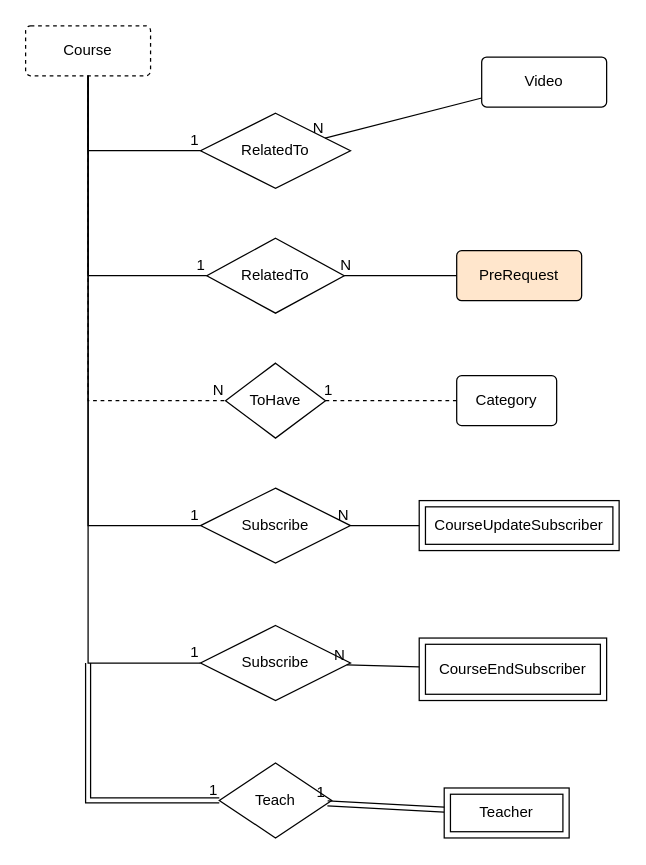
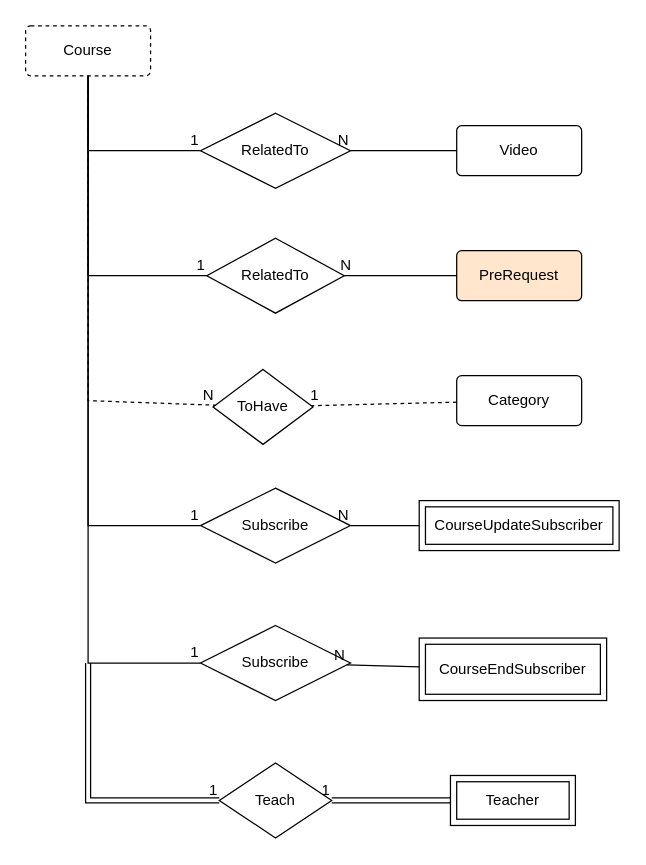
  <mxCell id="0" />
  <mxCell id="1" parent="0" />
  <mxCell id="2" value="Course" style="rounded=1;arcSize=10;whiteSpace=wrap;html=1;align=center;dashed=1;" parent="1" vertex="1"><mxGeometry x="20" y="20" width="100" height="40" as="geometry" /></mxCell>
  <mxCell id="3" value="RelatedTo" style="shape=rhombus;perimeter=rhombusPerimeter;whiteSpace=wrap;html=1;align=center;" parent="1" vertex="1"><mxGeometry x="160" y="90" width="120" height="60" as="geometry" /></mxCell>
- <mxCell id="4" value="Video" style="rounded=1;arcSize=10;whiteSpace=wrap;html=1;align=center;" parent="1" vertex="1"><mxGeometry x="385" y="45" width="100" height="40" as="geometry" /></mxCell>
+ <mxCell id="4" value="Video" style="rounded=1;arcSize=10;whiteSpace=wrap;html=1;align=center;" parent="1" vertex="1"><mxGeometry x="365" y="100" width="100" height="40" as="geometry" /></mxCell>
  <mxCell id="5" value="RelatedTo" style="shape=rhombus;perimeter=rhombusPerimeter;whiteSpace=wrap;html=1;align=center;" vertex="1" parent="1"><mxGeometry x="165" y="190" width="110" height="60" as="geometry" /></mxCell>
- <mxCell id="6" value="ToHave" style="shape=rhombus;perimeter=rhombusPerimeter;whiteSpace=wrap;html=1;align=center;" vertex="1" parent="1"><mxGeometry x="180" y="290" width="80" height="60" as="geometry" /></mxCell>
+ <mxCell id="6" value="ToHave" style="shape=rhombus;perimeter=rhombusPerimeter;whiteSpace=wrap;html=1;align=center;" vertex="1" parent="1"><mxGeometry x="170" y="295" width="80" height="60" as="geometry" /></mxCell>
  <mxCell id="7" value="PreRequest" style="rounded=1;arcSize=10;whiteSpace=wrap;html=1;align=center;fillColor=#ffe6cc;" vertex="1" parent="1"><mxGeometry x="365" y="200" width="100" height="40" as="geometry" /></mxCell>
- <mxCell id="8" value="Category" style="rounded=1;arcSize=10;whiteSpace=wrap;html=1;align=center;" vertex="1" parent="1"><mxGeometry x="365" y="300" width="80" height="40" as="geometry" /></mxCell>
+ <mxCell id="8" value="Category" style="rounded=1;arcSize=10;whiteSpace=wrap;html=1;align=center;" vertex="1" parent="1"><mxGeometry x="365" y="300" width="100" height="40" as="geometry" /></mxCell>
  <mxCell id="9" value="CourseUpdateSubscriber" style="shape=ext;margin=3;double=1;whiteSpace=wrap;html=1;align=center;" vertex="1" parent="1"><mxGeometry x="335" y="400" width="160" height="40" as="geometry" /></mxCell>
  <mxCell id="10" value="Subscribe" style="shape=rhombus;perimeter=rhombusPerimeter;whiteSpace=wrap;html=1;align=center;" vertex="1" parent="1"><mxGeometry x="160" y="390" width="120" height="60" as="geometry" /></mxCell>
  <mxCell id="11" value="CourseEndSubscriber" style="shape=ext;margin=3;double=1;whiteSpace=wrap;html=1;align=center;" vertex="1" parent="1"><mxGeometry x="335" y="510" width="150" height="50" as="geometry" /></mxCell>
  <mxCell id="12" value="Subscribe" style="shape=rhombus;perimeter=rhombusPerimeter;whiteSpace=wrap;html=1;align=center;" vertex="1" parent="1"><mxGeometry x="160" y="500" width="120" height="60" as="geometry" /></mxCell>
  <mxCell id="13" value="Teach" style="shape=rhombus;perimeter=rhombusPerimeter;whiteSpace=wrap;html=1;align=center;" vertex="1" parent="1"><mxGeometry x="175" y="610" width="90" height="60" as="geometry" /></mxCell>
- <mxCell id="14" value="Teacher" style="shape=ext;margin=3;double=1;whiteSpace=wrap;html=1;align=center;" vertex="1" parent="1"><mxGeometry x="355" y="630" width="100" height="40" as="geometry" /></mxCell>
+ <mxCell id="14" value="Teacher" style="shape=ext;margin=3;double=1;whiteSpace=wrap;html=1;align=center;" vertex="1" parent="1"><mxGeometry x="360" y="620" width="100" height="40" as="geometry" /></mxCell>
  <mxCell id="15" value="" style="endArrow=none;html=1;rounded=0;" edge="1" parent="1" source="4" target="3"><mxGeometry relative="1" as="geometry"><mxPoint x="0" y="140" as="sourcePoint" /><mxPoint x="160" y="140" as="targetPoint" /></mxGeometry></mxCell>
  <mxCell id="16" value="N" style="resizable=0;html=1;whiteSpace=wrap;align=right;verticalAlign=bottom;" connectable="0" vertex="1" parent="15"><mxGeometry x="1" relative="1" as="geometry" /></mxCell>
  <mxCell id="17" value="" style="endArrow=none;html=1;rounded=0;" edge="1" parent="1" source="2" target="3"><mxGeometry relative="1" as="geometry"><mxPoint x="375" y="130" as="sourcePoint" /><mxPoint x="290" y="130" as="targetPoint" /><Array as="points"><mxPoint x="70" y="120" /></Array></mxGeometry></mxCell>
  <mxCell id="18" value="1" style="resizable=0;html=1;whiteSpace=wrap;align=right;verticalAlign=bottom;" connectable="0" vertex="1" parent="17"><mxGeometry x="1" relative="1" as="geometry" /></mxCell>
  <mxCell id="19" value="" style="endArrow=none;html=1;rounded=0;" edge="1" parent="1" source="2" target="5"><mxGeometry relative="1" as="geometry"><mxPoint x="118" y="70" as="sourcePoint" /><mxPoint x="201" y="115" as="targetPoint" /><Array as="points"><mxPoint x="70" y="220" /></Array></mxGeometry></mxCell>
  <mxCell id="20" value="1" style="resizable=0;html=1;whiteSpace=wrap;align=right;verticalAlign=bottom;" connectable="0" vertex="1" parent="19"><mxGeometry x="1" relative="1" as="geometry" /></mxCell>
  <mxCell id="21" value="" style="endArrow=none;html=1;rounded=0;dashed=1;" edge="1" parent="1" source="8" target="6"><mxGeometry relative="1" as="geometry"><mxPoint x="97" y="70" as="sourcePoint" /><mxPoint x="213" y="209" as="targetPoint" /></mxGeometry></mxCell>
  <mxCell id="22" value="1" style="resizable=0;html=1;whiteSpace=wrap;align=right;verticalAlign=bottom;" connectable="0" vertex="1" parent="21"><mxGeometry x="1" relative="1" as="geometry"><mxPoint x="7" as="offset" /></mxGeometry></mxCell>
  <mxCell id="23" value="" style="endArrow=none;html=1;rounded=0;" edge="1" parent="1" source="2" target="10"><mxGeometry relative="1" as="geometry"><mxPoint x="97" y="70" as="sourcePoint" /><mxPoint x="213" y="209" as="targetPoint" /><Array as="points"><mxPoint x="70" y="420" /></Array></mxGeometry></mxCell>
  <mxCell id="24" value="1" style="resizable=0;html=1;whiteSpace=wrap;align=right;verticalAlign=bottom;" connectable="0" vertex="1" parent="23"><mxGeometry x="1" relative="1" as="geometry" /></mxCell>
  <mxCell id="25" value="" style="endArrow=none;html=1;rounded=0;" edge="1" parent="1" source="2" target="12"><mxGeometry relative="1" as="geometry"><mxPoint x="88" y="70" as="sourcePoint" /><mxPoint x="220" y="405" as="targetPoint" /><Array as="points"><mxPoint x="70" y="530" /></Array></mxGeometry></mxCell>
  <mxCell id="26" value="1" style="resizable=0;html=1;whiteSpace=wrap;align=right;verticalAlign=bottom;" connectable="0" vertex="1" parent="25"><mxGeometry x="1" relative="1" as="geometry" /></mxCell>
  <mxCell id="27" value="" style="endArrow=none;html=1;rounded=0;" edge="1" parent="1" source="7" target="5"><mxGeometry relative="1" as="geometry"><mxPoint x="110" y="310" as="sourcePoint" /><mxPoint x="270" y="310" as="targetPoint" /></mxGeometry></mxCell>
  <mxCell id="28" value="N" style="resizable=0;html=1;whiteSpace=wrap;align=right;verticalAlign=bottom;" connectable="0" vertex="1" parent="27"><mxGeometry x="1" relative="1" as="geometry"><mxPoint x="7" as="offset" /></mxGeometry></mxCell>
  <mxCell id="29" value="" style="endArrow=none;html=1;rounded=0;dashed=1;" edge="1" parent="1" source="2" target="6"><mxGeometry relative="1" as="geometry"><mxPoint x="0" y="320" as="sourcePoint" /><mxPoint x="160" y="320" as="targetPoint" /><Array as="points"><mxPoint x="70" y="320" /></Array></mxGeometry></mxCell>
  <mxCell id="30" value="N" style="resizable=0;html=1;whiteSpace=wrap;align=right;verticalAlign=bottom;" connectable="0" vertex="1" parent="29"><mxGeometry x="1" relative="1" as="geometry" /></mxCell>
  <mxCell id="31" value="" style="shape=link;html=1;rounded=0;" edge="1" parent="1" target="13"><mxGeometry relative="1" as="geometry"><mxPoint x="70" y="530" as="sourcePoint" /><mxPoint x="200" y="640" as="targetPoint" /><Array as="points"><mxPoint x="70" y="640" /></Array></mxGeometry></mxCell>
  <mxCell id="32" value="1" style="resizable=0;html=1;whiteSpace=wrap;align=right;verticalAlign=bottom;" connectable="0" vertex="1" parent="31"><mxGeometry x="1" relative="1" as="geometry" /></mxCell>
  <mxCell id="33" value="" style="shape=link;html=1;rounded=0;" edge="1" parent="1" source="14" target="13"><mxGeometry relative="1" as="geometry"><mxPoint x="80" y="540" as="sourcePoint" /><mxPoint x="185" y="650" as="targetPoint" /><Array as="points" /></mxGeometry></mxCell>
  <mxCell id="34" value="1" style="resizable=0;html=1;whiteSpace=wrap;align=right;verticalAlign=bottom;" connectable="0" vertex="1" parent="33"><mxGeometry x="1" relative="1" as="geometry" /></mxCell>
  <mxCell id="35" value="" style="endArrow=none;html=1;rounded=0;" edge="1" parent="1" source="9" target="10"><mxGeometry relative="1" as="geometry"><mxPoint x="20" y="470" as="sourcePoint" /><mxPoint x="180" y="470" as="targetPoint" /></mxGeometry></mxCell>
  <mxCell id="36" value="N" style="resizable=0;html=1;whiteSpace=wrap;align=right;verticalAlign=bottom;" connectable="0" vertex="1" parent="35"><mxGeometry x="1" relative="1" as="geometry" /></mxCell>
  <mxCell id="37" value="" style="endArrow=none;html=1;rounded=0;" edge="1" parent="1" source="11" target="12"><mxGeometry relative="1" as="geometry"><mxPoint x="345" y="430" as="sourcePoint" /><mxPoint x="290" y="430" as="targetPoint" /></mxGeometry></mxCell>
  <mxCell id="38" value="N" style="resizable=0;html=1;whiteSpace=wrap;align=right;verticalAlign=bottom;" connectable="0" vertex="1" parent="37"><mxGeometry x="1" relative="1" as="geometry" /></mxCell>
